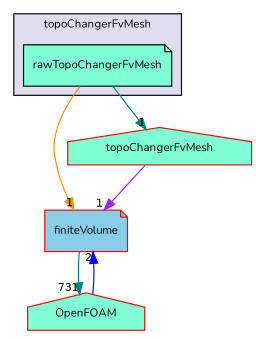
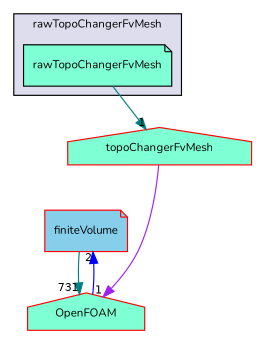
  digraph {
    compound=true
    fontname=Nunito
    node [fillcolor=aquamarine fontname=Nunito fontsize=10 shape=note style=filled color=red]
    edge [color=teal fontname=Nunito headlabel=1 labeldistance=1.5 labelfontname=Helvetica labelfontsize=10]
    n1 [label=rawTopoChangerFvMesh pencolor=black color=""]
    n2 [fillcolor=skyblue label=finiteVolume]
    n3 [label=topoChangerFvMesh shape=house]
    n4 [label=OpenFOAM shape=house]
    subgraph cluster_1 {
      bgcolor="#ddddee"
      fontsize=10
-     label=topoChangerFvMesh
+     label=rawTopoChangerFvMesh
      pencolor=black
      n1
    }
-   n1 -> n2 [color=darkorange]
    n1 -> n3
    n2 -> n4 [headlabel=731]
-   n3 -> n2 [color=purple]
+   n3 -> n4 [color=purple]
    n4 -> n2 [color=blue headlabel=2]
  }
